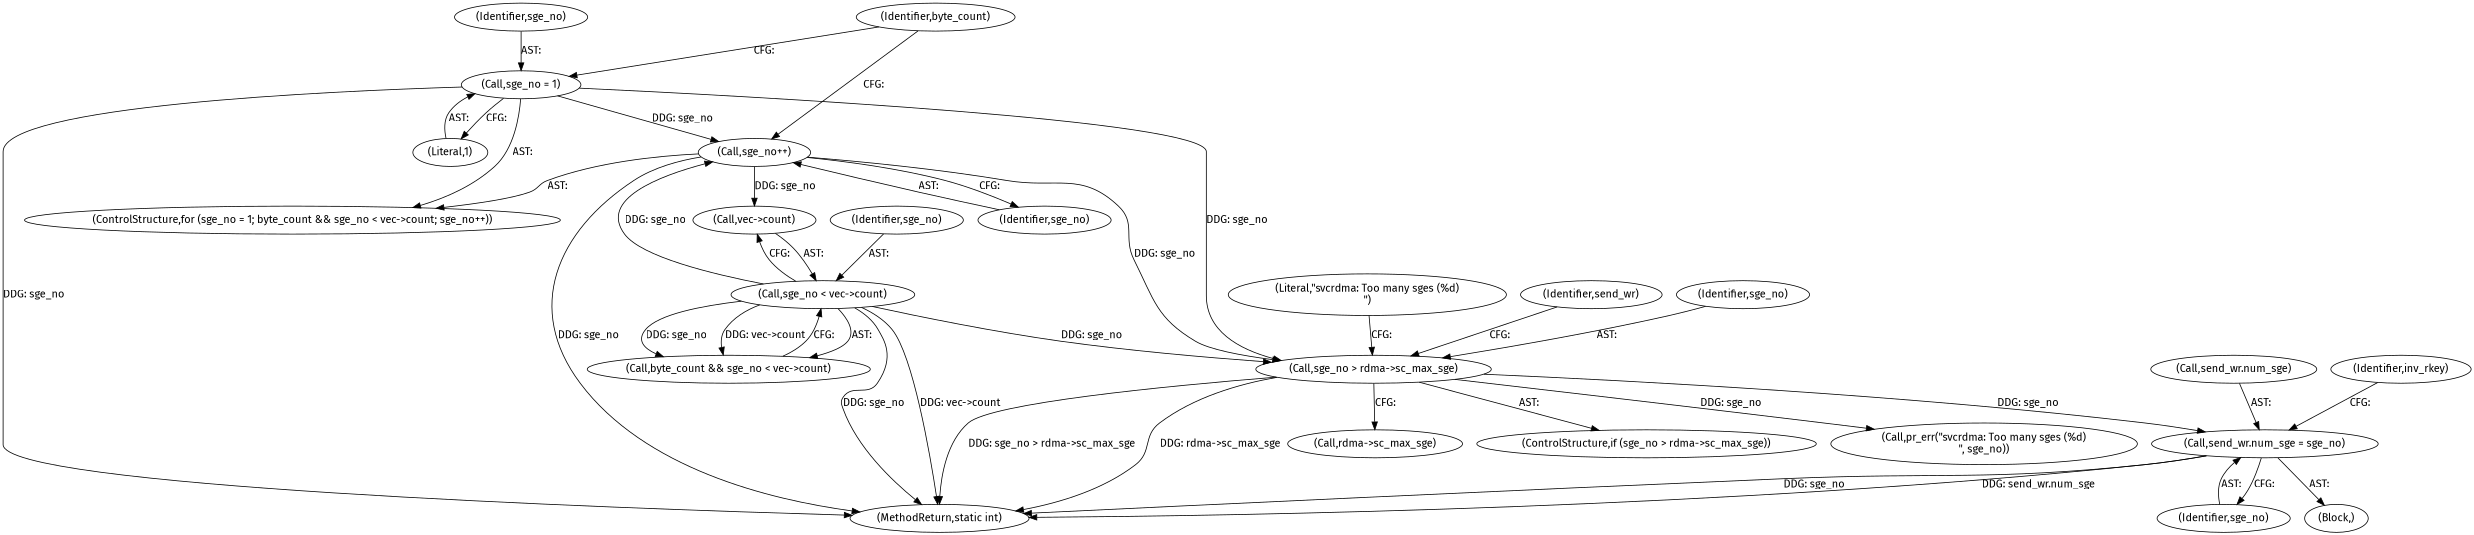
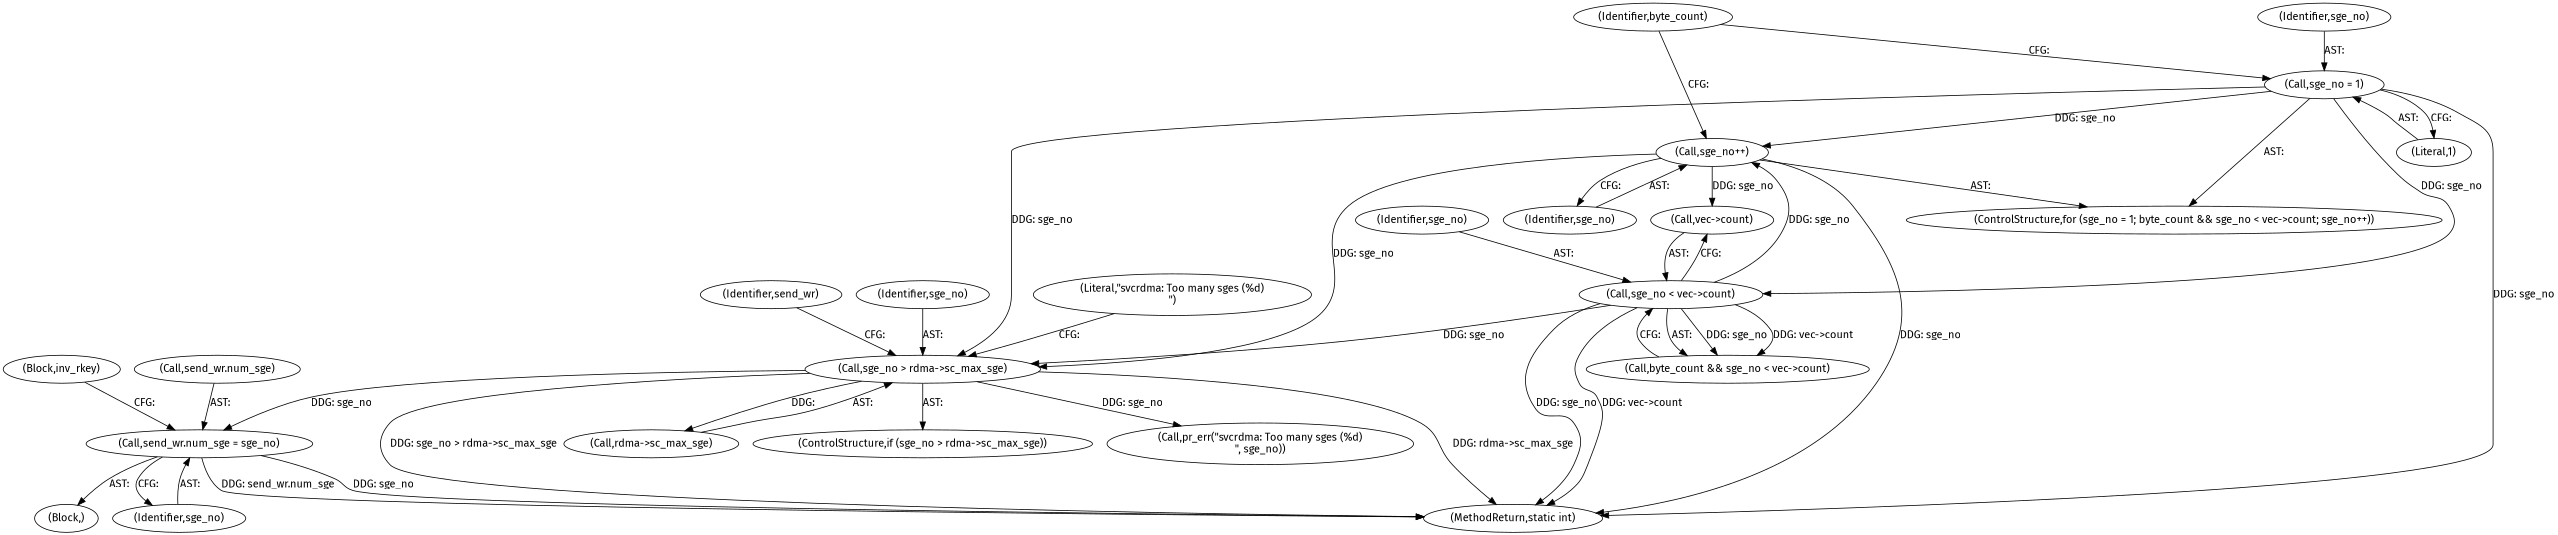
  digraph {
    fontname="Fira Sans"
    node [fontname="Fira Sans"]
    edge [fontname="Fira Sans"]
    n1 [label="(Call,send_wr.num_sge = sge_no)"]
    n2 [label="(Identifier,sge_no)"]
    n3 [label="(Block,)"]
    n4 [label="(MethodReturn,static int)"]
    n5 [label="(Call,sge_no > rdma->sc_max_sge)"]
    n6 [label="(Call,rdma->sc_max_sge)"]
    n7 [label="(ControlStructure,if (sge_no > rdma->sc_max_sge))"]
    n8 [label="(Call,pr_err(\"svcrdma: Too many sges (%d)\n\", sge_no))"]
    n9 [label="(Call,sge_no = 1)"]
    n10 [label="(Call,sge_no++)"]
    n11 [label="(Call,sge_no < vec->count)"]
    n12 [label="(Literal,1)"]
    n13 [label="(ControlStructure,for (sge_no = 1; byte_count && sge_no < vec->count; sge_no++))"]
    n14 [label="(Identifier,sge_no)"]
    n15 [label="(Call,vec->count)"]
    n16 [label="(Call,byte_count && sge_no < vec->count)"]
    n17 [label="(Literal,\"svcrdma: Too many sges (%d)\n\")"]
    n18 [label="(Call,send_wr.num_sge)"]
    n19 [label="(Identifier,byte_count)"]
    n20 [label="(Identifier,send_wr)"]
    n21 [label="(Identifier,sge_no)"]
    n22 [label="(Identifier,sge_no)"]
    n23 [label="(Identifier,sge_no)"]
-   n24 [label="(Identifier,inv_rkey)"]
+   n24 [label="(Block,inv_rkey)"]
    n1 -> n2 [label="CFG: "]
    n1 -> n3 [label="AST: "]
    n1 -> n4 [label="DDG: send_wr.num_sge"]
    n1 -> n4 [label="DDG: sge_no"]
    n2 -> n1 [label="AST: "]
    n5 -> n1 [label="DDG: sge_no"]
    n5 -> n4 [label="DDG: sge_no > rdma->sc_max_sge"]
    n5 -> n4 [label="DDG: rdma->sc_max_sge"]
-   n5 -> n6 [label="CFG: "]
+   n5 -> n6 [label="DDG: "]
    n5 -> n7 [label="AST: "]
    n5 -> n8 [label="DDG: sge_no"]
+   n6 -> n5 [label="AST: "]
    n9 -> n4 [label="DDG: sge_no"]
    n9 -> n5 [label="DDG: sge_no"]
    n9 -> n10 [label="DDG: sge_no"]
+   n9 -> n11 [label="DDG: sge_no"]
    n9 -> n12 [label="CFG: "]
    n9 -> n13 [label="AST: "]
    n10 -> n4 [label="DDG: sge_no"]
    n10 -> n5 [label="DDG: sge_no"]
    n10 -> n13 [label="AST: "]
    n10 -> n14 [label="CFG: "]
    n10 -> n15 [label="DDG: sge_no"]
    n11 -> n4 [label="DDG: sge_no"]
    n11 -> n4 [label="DDG: vec->count"]
    n11 -> n5 [label="DDG: sge_no"]
    n11 -> n10 [label="DDG: sge_no"]
    n11 -> n15 [label="CFG: "]
    n11 -> n16 [label="AST: "]
    n11 -> n16 [label="DDG: sge_no"]
    n11 -> n16 [label="DDG: vec->count"]
    n12 -> n9 [label="AST: "]
    n14 -> n10 [label="AST: "]
    n15 -> n11 [label="AST: "]
    n16 -> n11 [label="CFG: "]
    n17 -> n5 [label="CFG: "]
    n18 -> n1 [label="AST: "]
    n19 -> n9 [label="CFG: "]
    n19 -> n10 [label="CFG: "]
    n20 -> n5 [label="CFG: "]
    n21 -> n5 [label="AST: "]
    n22 -> n11 [label="AST: "]
    n23 -> n9 [label="AST: "]
    n24 -> n1 [label="CFG: "]
  }
